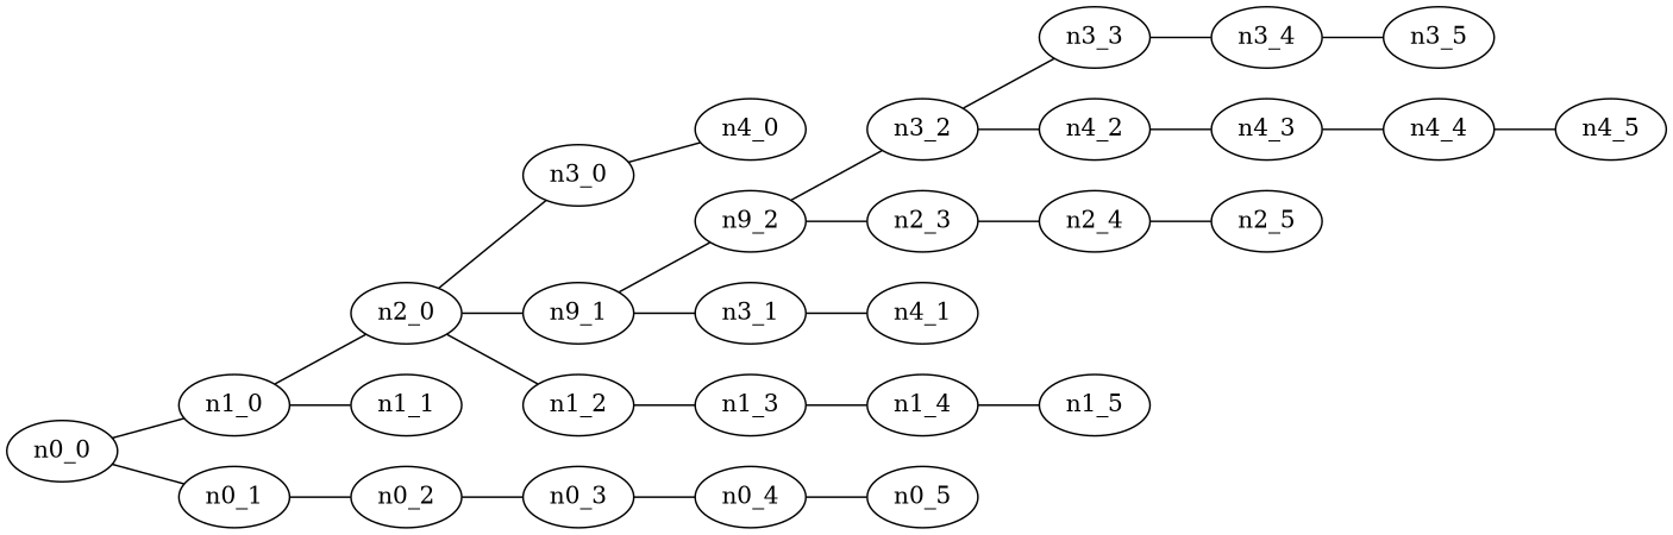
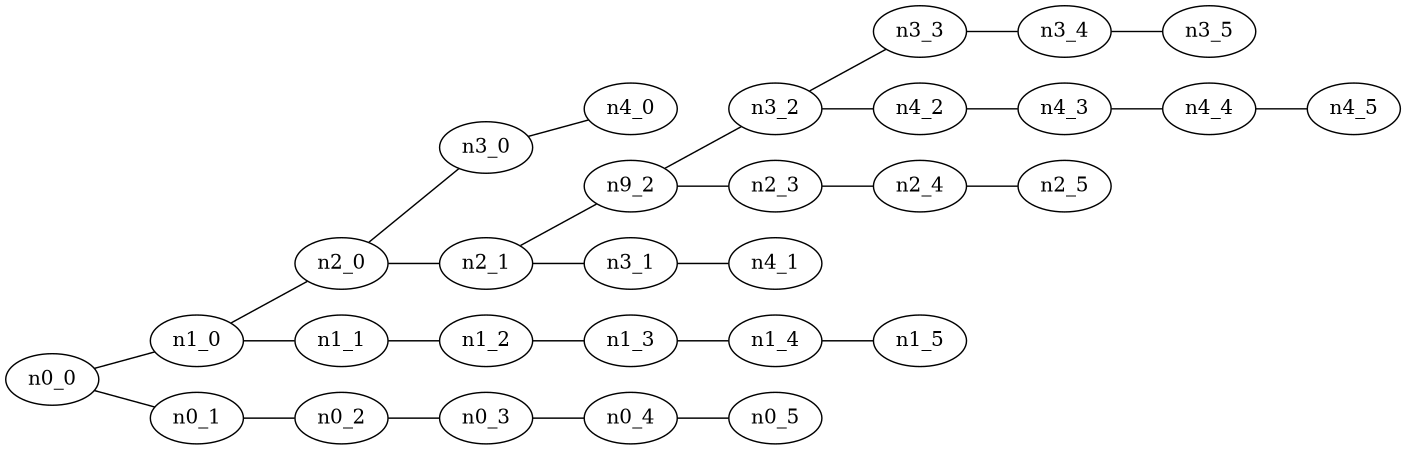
  graph {
    rankdir=LR
    n4_3
    n4_4
    n4_5
    n1_0
    n2_0
    n1_1
    n3_0
-   n2_1 [label=n9_1]
+   n2_1
    n1_2
    n3_3
    n3_4
    n3_5
    n4_0
    n14 [label=n9_2]
    n3_1
    n3_2
    n2_3
    n4_2
    n2_4
    n1_3
    n1_4
    n1_5
    n2_5
    n0_3
    n0_4
    n0_5
    n4_1
    n0_0
    n0_1
    n0_2
    n4_3 -- n4_4
    n4_4 -- n4_5
    n1_0 -- n2_0
    n1_0 -- n1_1
    n2_0 -- n3_0
    n2_0 -- n2_1
-   n2_0 -- n1_2
+   n1_1 -- n1_2
    n3_0 -- n4_0
    n2_1 -- n14
    n2_1 -- n3_1
    n1_2 -- n1_3
    n3_3 -- n3_4
    n3_4 -- n3_5
    n14 -- n3_2
    n14 -- n2_3
    n3_1 -- n4_1
    n3_2 -- n3_3
    n3_2 -- n4_2
    n2_3 -- n2_4
    n4_2 -- n4_3
    n2_4 -- n2_5
    n1_3 -- n1_4
    n1_4 -- n1_5
    n0_3 -- n0_4
    n0_4 -- n0_5
    n0_0 -- n1_0
    n0_0 -- n0_1
    n0_1 -- n0_2
    n0_2 -- n0_3
  }
